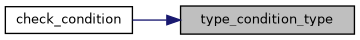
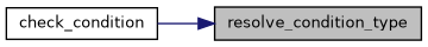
  digraph {
    rankdir=RL
    node [color=black fontname=Helvetica fontsize=10 shape=record style=filled]
-   n1 [fillcolor=grey75 fontcolor=black height=0.2 label=type_condition_type width=0.4]
+   n1 [fillcolor=grey75 fontcolor=black height=0.2 label=resolve_condition_type width=0.4]
    n2 [fillcolor=white height=0.2 label=check_condition width=0.4]
    n1 -> n2 [color=midnightblue dir=back fontname=Helvetica fontsize=10 labelfontname=Helvetica labelfontsize=10 style=solid]
  }
